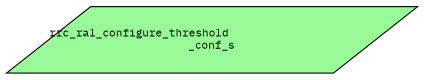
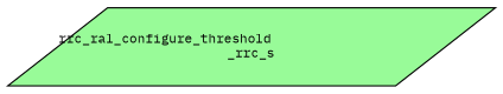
  digraph {
    rankdir=LR
    fontname="IBM Plex Mono"
-   n1 [color=black fillcolor=palegreen fontname="IBM Plex Mono" fontsize=10 height=0.2 label="rrc_ral_configure_threshold\l_conf_s" shape=parallelogram style=filled width=0.4]
+   n1 [color=black fillcolor=palegreen fontname="IBM Plex Mono" fontsize=10 height=0.2 label="rrc_ral_configure_threshold\l_rrc_s" shape=parallelogram style=filled width=0.4]
  }
